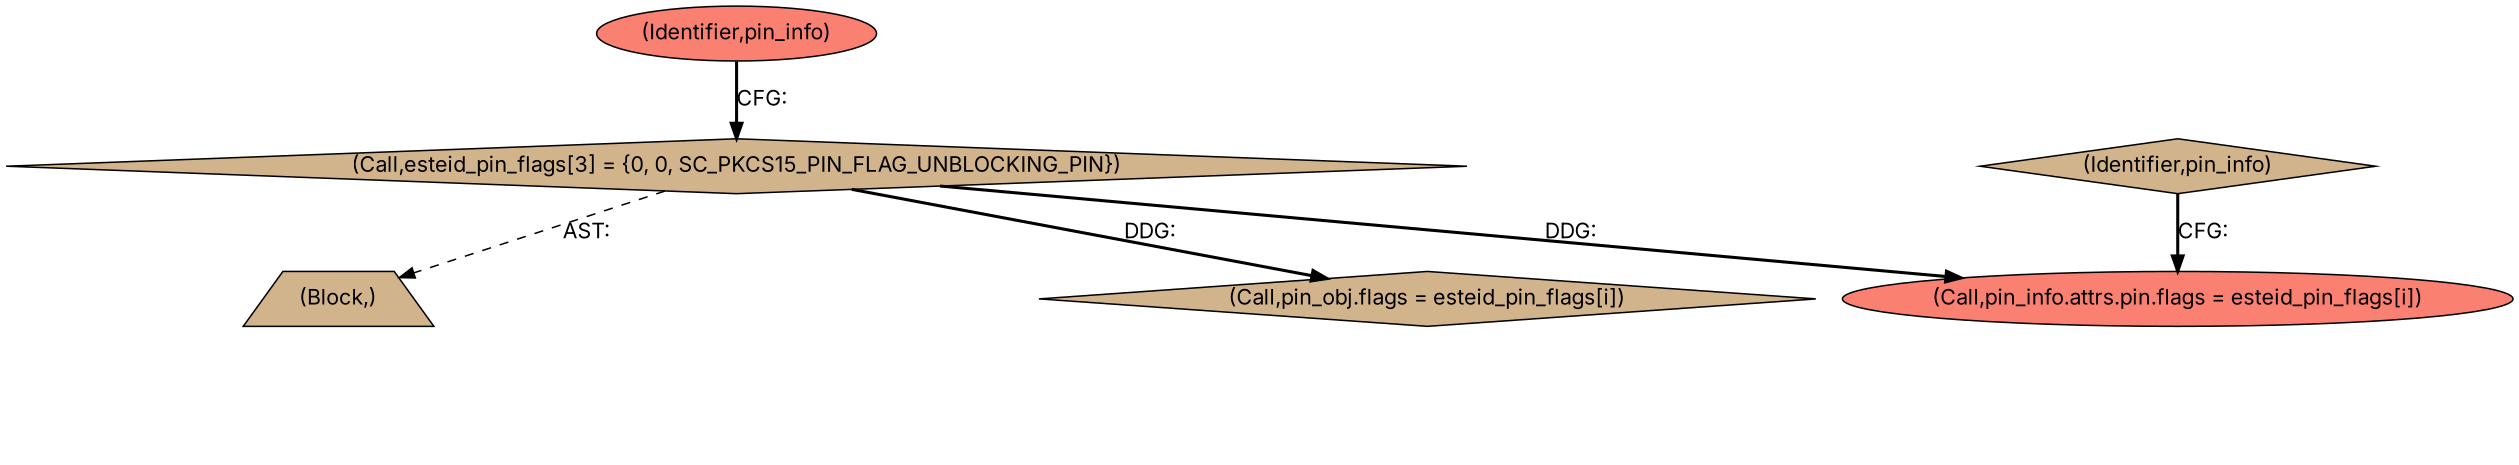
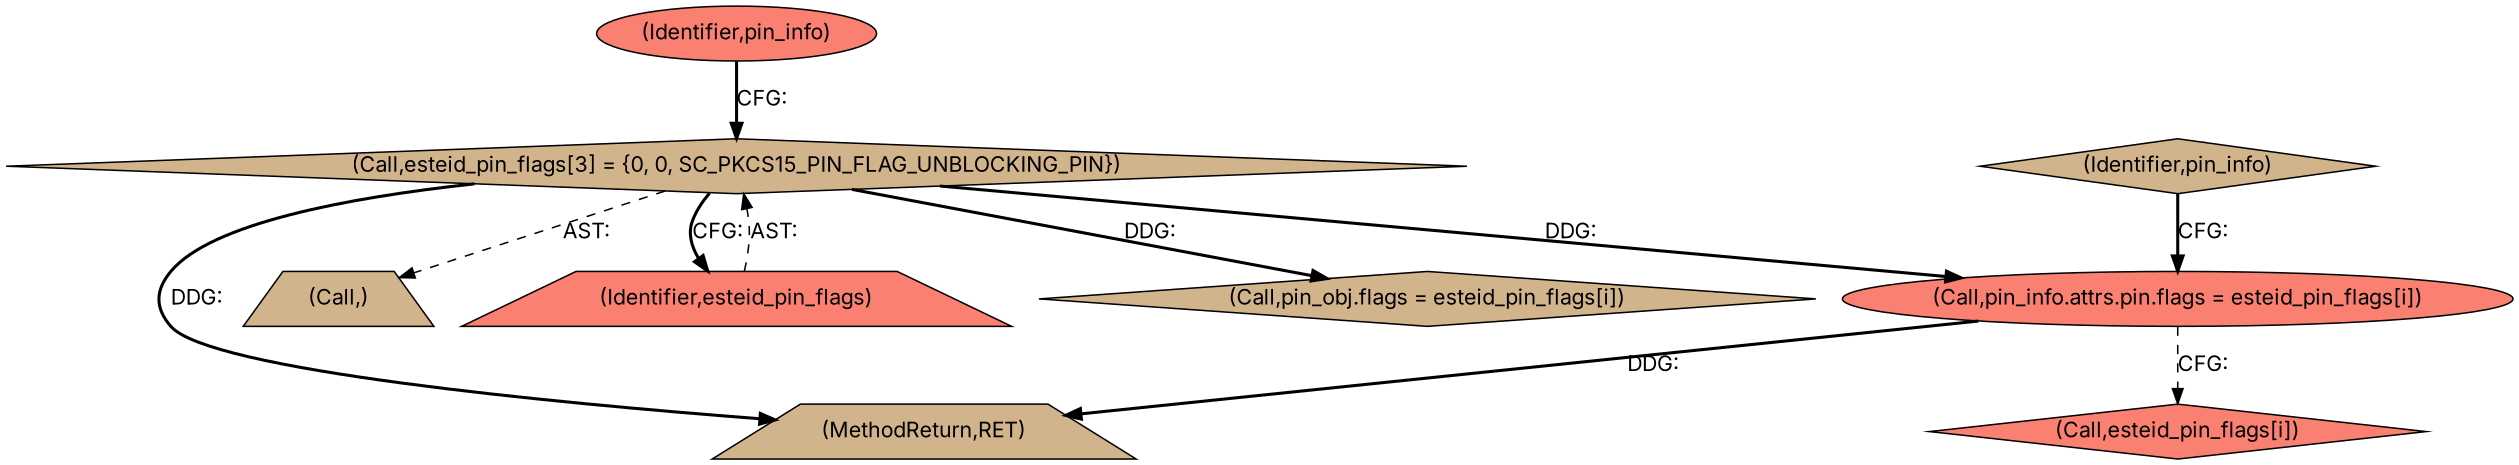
  digraph {
    fontname=Inter
    node [fillcolor=tan fontname=Inter shape=diamond style=filled]
    edge [fontname=Inter style=bold]
    n1 [fillcolor=salmon label="(Call,pin_info.attrs.pin.flags = esteid_pin_flags[i])" shape=ellipse]
-   n4 [label="(Block,)" shape=trapezium]
+   n2 [fillcolor=salmon label="(Call,esteid_pin_flags[i])"]
+   n3 [label="(MethodReturn,RET)" shape=trapezium]
+   n4 [label="(Call,)" shape=trapezium]
    n5 [label="(Call,esteid_pin_flags[3] = {0, 0, SC_PKCS15_PIN_FLAG_UNBLOCKING_PIN})"]
+   n6 [fillcolor=salmon label="(Identifier,esteid_pin_flags)" shape=trapezium]
    n7 [label="(Call,pin_obj.flags = esteid_pin_flags[i])"]
    n8 [fillcolor=salmon label="(Identifier,pin_info)" shape=ellipse]
    n9 [label="(Identifier,pin_info)"]
+   n1 -> n2 [label="CFG: " style=dashed]
+   n1 -> n3 [label="DDG: "]
    n5 -> n1 [label="DDG: "]
+   n5 -> n3 [label="DDG: "]
    n5 -> n4 [label="AST: " style=dashed]
+   n5 -> n6 [label="CFG: "]
    n5 -> n7 [label="DDG: "]
+   n6 -> n5 [label="AST: " style=dashed]
    n8 -> n5 [label="CFG: "]
    n9 -> n1 [label="CFG: "]
  }
